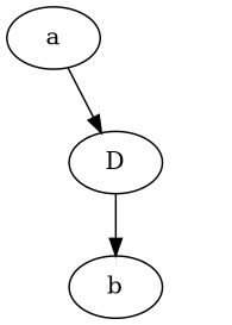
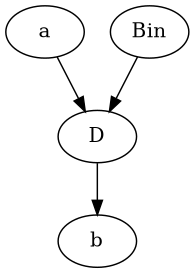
  strict digraph {
    node [complexity=4 importance=0.423076963957 rank=0.105769240989]
    D [complexity=0 importance=0.269230891871 rank=0.0]
    a
    b
+   Bin
    D -> b
    a -> D
+   Bin -> D
  }
